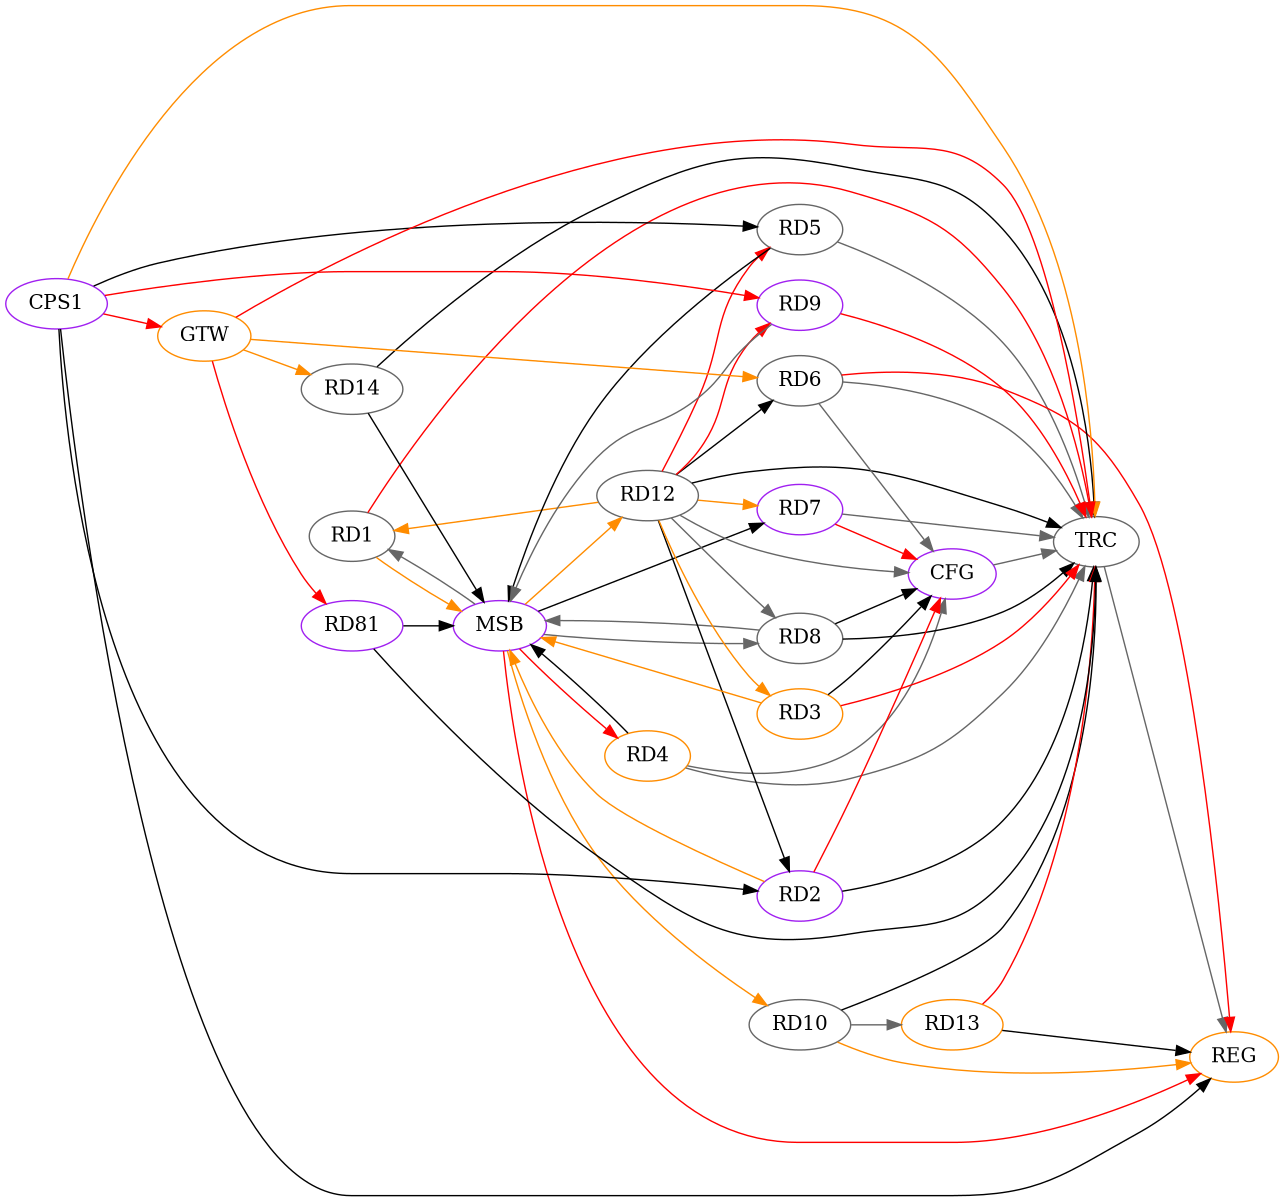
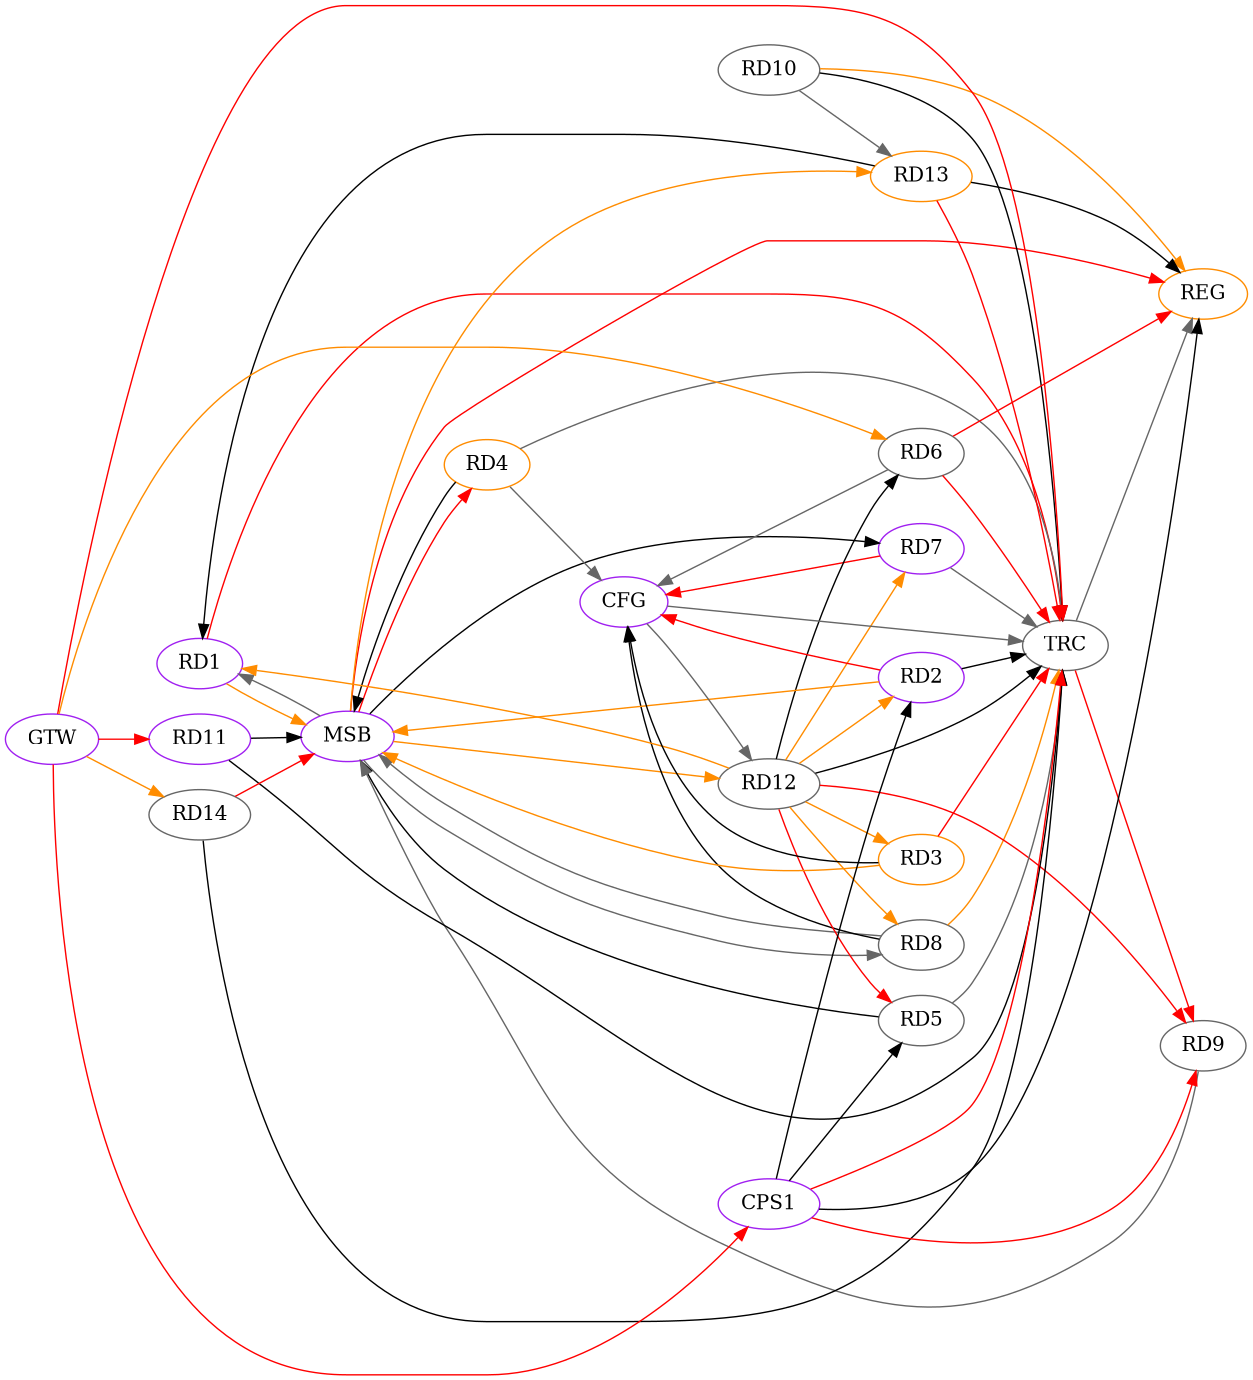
  strict digraph {
    rankdir=LR
    node [color=gray40]
    edge [color=black]
-   n1 [label=RD1]
+   n1 [color=purple label=RD1]
    n2 [color=purple label=MSB]
    n3 [label=TRC]
    n4 [color=darkorange label=RD4]
    n5 [color=darkorange label=REG]
    n6 [color=purple label=RD7]
    n7 [label=RD8]
    n8 [label=RD10]
    n9 [label=RD12]
    n10 [color=purple label=RD2]
    n11 [color=purple label=CFG]
    n12 [color=darkorange label=RD3]
    n13 [label=RD5]
    n14 [label=RD6]
-   n15 [color=purple label=RD9]
+   n15 [label=RD9]
    n16 [color=darkorange label=RD13]
-   n17 [color=purple label=RD81]
+   n17 [color=purple label=RD11]
    n18 [label=RD14]
    n19 [color=purple label=CPS1]
-   n20 [color=darkorange label=GTW]
+   n20 [color=purple label=GTW]
    n1 -> n2 [color=darkorange]
    n1 -> n3 [color=red]
    n2 -> n1 [color=gray40]
    n2 -> n4 [color=red]
    n2 -> n5 [color=red]
    n2 -> n6
    n2 -> n7 [color=gray40]
-   n2 -> n8 [color=darkorange]
+   n2 -> n16 [color=darkorange]
    n2 -> n9 [color=darkorange]
    n3 -> n5 [color=gray40]
    n4 -> n2
    n4 -> n3 [color=gray40]
    n4 -> n11 [color=gray40]
    n6 -> n3 [color=gray40]
    n6 -> n11 [color=red]
    n7 -> n2 [color=gray40]
-   n7 -> n3
+   n7 -> n3 [color=darkorange]
    n7 -> n11
    n8 -> n3
    n8 -> n5 [color=darkorange]
    n8 -> n16 [color=gray40]
    n9 -> n1 [color=darkorange]
    n9 -> n3
    n9 -> n6 [color=darkorange]
-   n9 -> n7 [color=gray40]
-   n9 -> n10
-   n9 -> n11 [color=gray40]
+   n9 -> n7 [color=darkorange]
+   n9 -> n10 [color=darkorange]
+   n11 -> n9 [color=gray40]
    n9 -> n12 [color=darkorange]
    n9 -> n13 [color=red]
    n9 -> n14
    n9 -> n15 [color=red]
    n10 -> n2 [color=darkorange]
    n10 -> n3
    n10 -> n11 [color=red]
    n11 -> n3 [color=gray40]
    n12 -> n2 [color=darkorange]
    n12 -> n3 [color=red]
    n12 -> n11
    n13 -> n2
    n13 -> n3 [color=gray40]
-   n14 -> n3 [color=gray40]
+   n14 -> n3 [color=red]
    n14 -> n5 [color=red]
    n14 -> n11 [color=gray40]
    n15 -> n2 [color=gray40]
-   n15 -> n3 [color=red]
+   n3 -> n15 [color=red]
+   n16 -> n1
    n16 -> n3 [color=red]
    n16 -> n5
    n17 -> n2
    n17 -> n3
-   n18 -> n2
+   n18 -> n2 [color=red]
    n18 -> n3
-   n19 -> n3 [color=darkorange]
+   n19 -> n3 [color=red]
    n19 -> n5
    n19 -> n10
    n19 -> n13
    n19 -> n15 [color=red]
    n20 -> n3 [color=red]
    n20 -> n14 [color=darkorange]
    n20 -> n17 [color=red]
    n20 -> n18 [color=darkorange]
-   n19 -> n20 [color=red]
+   n20 -> n19 [color=red]
  }
